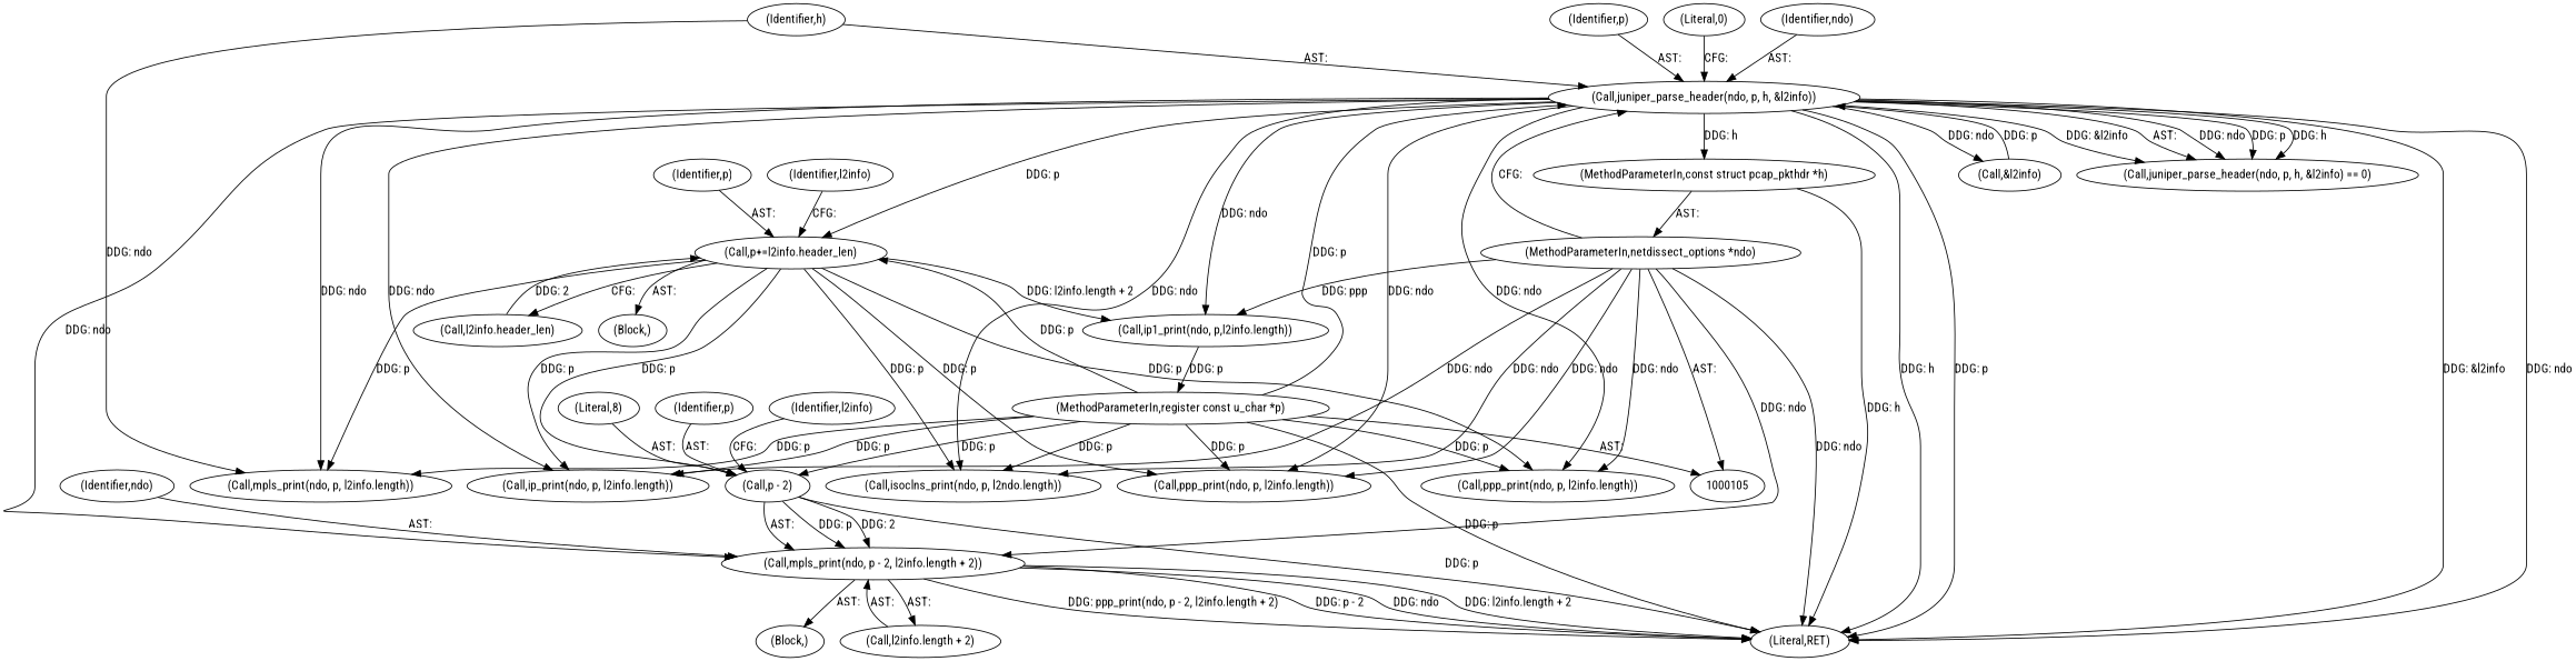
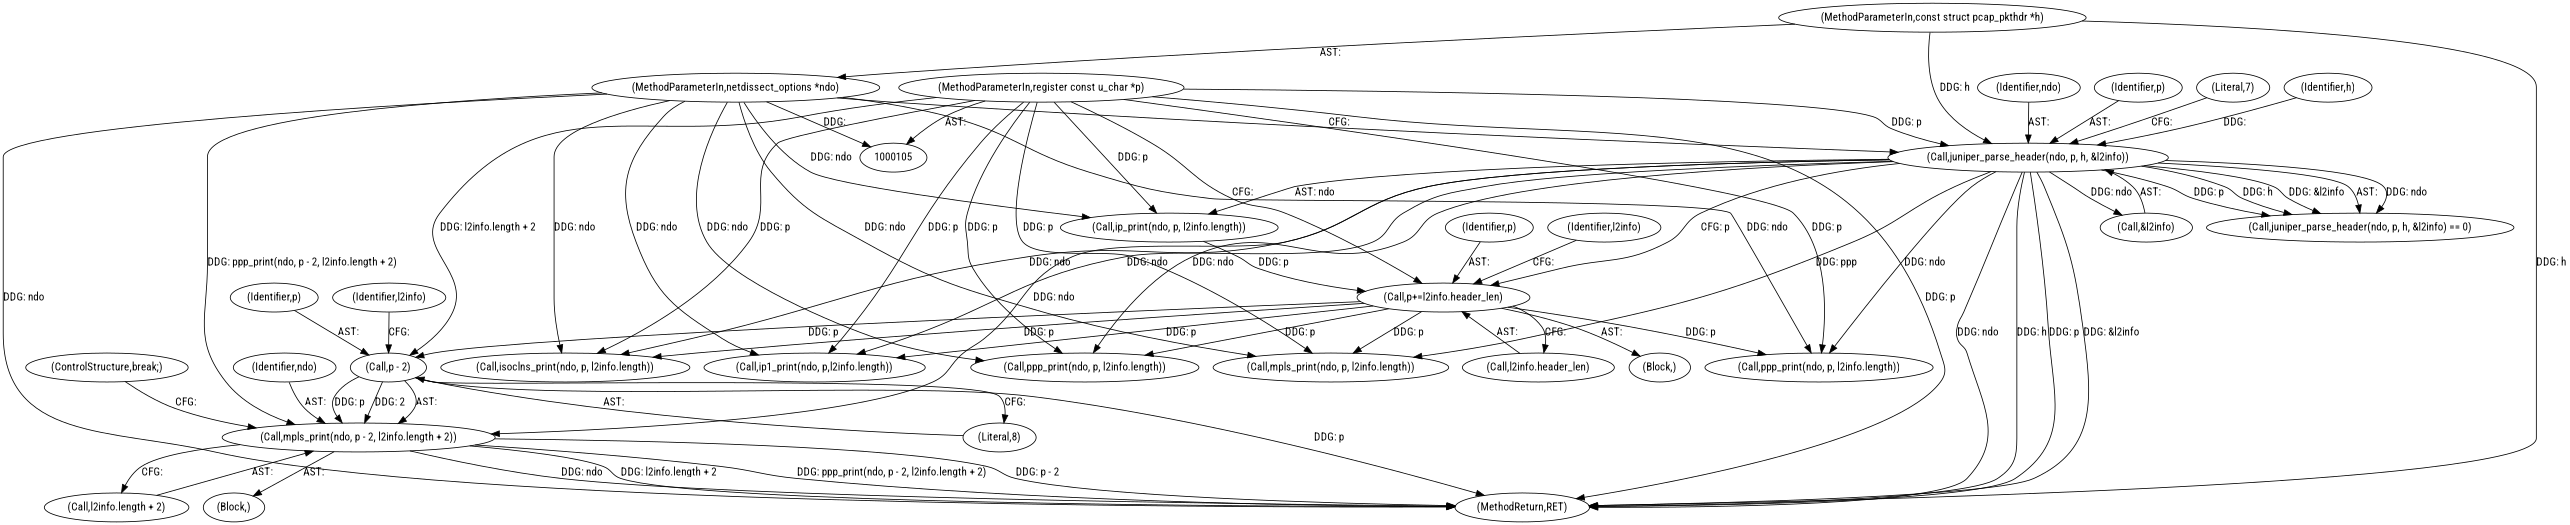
  digraph {
    fontname="Roboto Condensed"
    node [fontname="Roboto Condensed"]
    edge [fontname="Roboto Condensed"]
    n1 [label="(Call,mpls_print(ndo, p - 2, l2info.length + 2))"]
-   n2 [label="(Literal,RET)"]
+   n2 [label="(MethodReturn,RET)"]
    n3 [label="(Call,l2info.length + 2)"]
    n4 [label="(Block,)"]
    n5 [label="(Call,juniper_parse_header(ndo, p, h, &l2info))"]
    n6 [label="(Call,p+=l2info.header_len)"]
    n7 [label="(Call,mpls_print(ndo, p, l2info.length))"]
    n8 [label="(Call,ip1_print(ndo, p,l2info.length))"]
    n9 [label="(Call,ppp_print(ndo, p, l2info.length))"]
    n10 [label="(Call,&l2info)"]
    n11 [label="(Call,ip_print(ndo, p, l2info.length))"]
    n12 [label="(Call,juniper_parse_header(ndo, p, h, &l2info) == 0)"]
-   n13 [label="(Call,isoclns_print(ndo, p, l2ndo.length))"]
+   n13 [label="(Call,isoclns_print(ndo, p, l2info.length))"]
    n14 [label="(Call,ppp_print(ndo, p, l2info.length))"]
    n15 [label="(Call,p - 2)"]
    n16 [label="(Call,l2info.header_len)"]
    n17 [label="(Block,)"]
    n18 [label="(MethodParameterIn,netdissect_options *ndo)"]
    1000105
    n20 [label="(MethodParameterIn,register const u_char *p)"]
    n21 [label="(Literal,8)"]
    n22 [label="(MethodParameterIn,const struct pcap_pkthdr *h)"]
    n23 [label="(Identifier,ndo)"]
    n24 [label="(Identifier,ndo)"]
    n25 [label="(Identifier,p)"]
    n26 [label="(Identifier,p)"]
    n27 [label="(Identifier,p)"]
+   n28 [label="(ControlStructure,break;)"]
    n29 [label="(Identifier,l2info)"]
-   n30 [label="(Literal,0)"]
+   n30 [label="(Literal,7)"]
    n31 [label="(Identifier,h)"]
    n32 [label="(Identifier,l2info)"]
    n1 -> n2 [label="DDG: ppp_print(ndo, p - 2, l2info.length + 2)"]
    n1 -> n2 [label="DDG: p - 2"]
    n1 -> n2 [label="DDG: ndo"]
    n1 -> n2 [label="DDG: l2info.length + 2"]
-   n1 -> n3 [label="AST: "]
+   n1 -> n3 [label="CFG: "]
    n1 -> n4 [label="AST: "]
    n3 -> n1 [label="AST: "]
    n5 -> n1 [label="DDG: ndo"]
    n5 -> n2 [label="DDG: h"]
    n5 -> n2 [label="DDG: p"]
    n5 -> n2 [label="DDG: &l2info"]
    n5 -> n2 [label="DDG: ndo"]
-   n5 -> n6 [label="DDG: p"]
-   n5 -> n7 [label="DDG: ndo"]
+   n5 -> n6 [label="CFG: p"]
+   n5 -> n7 [label="DDG: ppp"]
    n5 -> n8 [label="DDG: ndo"]
    n5 -> n9 [label="DDG: ndo"]
    n5 -> n10 [label="DDG: ndo"]
-   n5 -> n11 [label="DDG: ndo"]
+   n5 -> n11 [label="AST: ndo"]
    n5 -> n12 [label="AST: "]
    n5 -> n12 [label="DDG: ndo"]
    n5 -> n12 [label="DDG: p"]
    n5 -> n12 [label="DDG: h"]
    n5 -> n12 [label="DDG: &l2info"]
    n5 -> n13 [label="DDG: ndo"]
    n5 -> n14 [label="DDG: ndo"]
    n6 -> n7 [label="DDG: p"]
-   n6 -> n8 [label="DDG: l2info.length + 2"]
+   n6 -> n8 [label="DDG: p"]
    n6 -> n9 [label="DDG: p"]
-   n6 -> n11 [label="DDG: p"]
+   n11 -> n6 [label="DDG: p"]
    n6 -> n13 [label="DDG: p"]
    n6 -> n14 [label="DDG: p"]
    n6 -> n15 [label="DDG: p"]
    n6 -> n16 [label="CFG: "]
    n6 -> n17 [label="AST: "]
-   n10 -> n5 [label="DDG: p"]
+   n10 -> n5 [label="AST: "]
    n15 -> n1 [label="AST: "]
    n15 -> n1 [label="DDG: p"]
    n15 -> n1 [label="DDG: 2"]
    n15 -> n2 [label="DDG: p"]
-   n16 -> n6 [label="DDG: 2"]
-   n18 -> n1 [label="DDG: ndo"]
+   n15 -> n21 [label="CFG: "]
+   n16 -> n6 [label="AST: "]
+   n18 -> n1 [label="DDG: ppp_print(ndo, p - 2, l2info.length + 2)"]
    n18 -> n2 [label="DDG: ndo"]
    n18 -> n5 [label="CFG: "]
-   n31 -> n7 [label="DDG: ndo"]
-   n18 -> n8 [label="DDG: ppp"]
+   n18 -> n7 [label="DDG: ndo"]
+   n18 -> n8 [label="DDG: ndo"]
    n18 -> n9 [label="DDG: ndo"]
    n18 -> n11 [label="DDG: ndo"]
    n18 -> n13 [label="DDG: ndo"]
    n18 -> n14 [label="DDG: ndo"]
-   n18 -> 1000105 [label="AST: "]
+   n18 -> 1000105 [label="DDG: "]
    n20 -> n2 [label="DDG: p"]
    n20 -> n5 [label="DDG: p"]
-   n20 -> n6 [label="DDG: p"]
+   n20 -> n6 [label="CFG: "]
    n20 -> n7 [label="DDG: p"]
-   n8 -> n20 [label="DDG: p"]
+   n20 -> n8 [label="DDG: p"]
    n20 -> n9 [label="DDG: p"]
    n20 -> n11 [label="DDG: p"]
    n20 -> n13 [label="DDG: p"]
    n20 -> n14 [label="DDG: p"]
-   n20 -> n15 [label="DDG: p"]
+   n20 -> n15 [label="DDG: l2info.length + 2"]
    n20 -> 1000105 [label="AST: "]
    n21 -> n15 [label="AST: "]
    n22 -> n2 [label="DDG: h"]
-   n5 -> n22 [label="DDG: h"]
+   n22 -> n5 [label="DDG: h"]
    n22 -> n18 [label="AST: "]
    n23 -> n5 [label="AST: "]
    n24 -> n1 [label="AST: "]
    n25 -> n15 [label="AST: "]
    n26 -> n6 [label="AST: "]
    n27 -> n5 [label="AST: "]
+   n28 -> n1 [label="CFG: "]
    n29 -> n6 [label="CFG: "]
    n30 -> n5 [label="CFG: "]
-   n31 -> n5 [label="AST: "]
+   n31 -> n5 [label="DDG: "]
    n32 -> n15 [label="CFG: "]
  }
